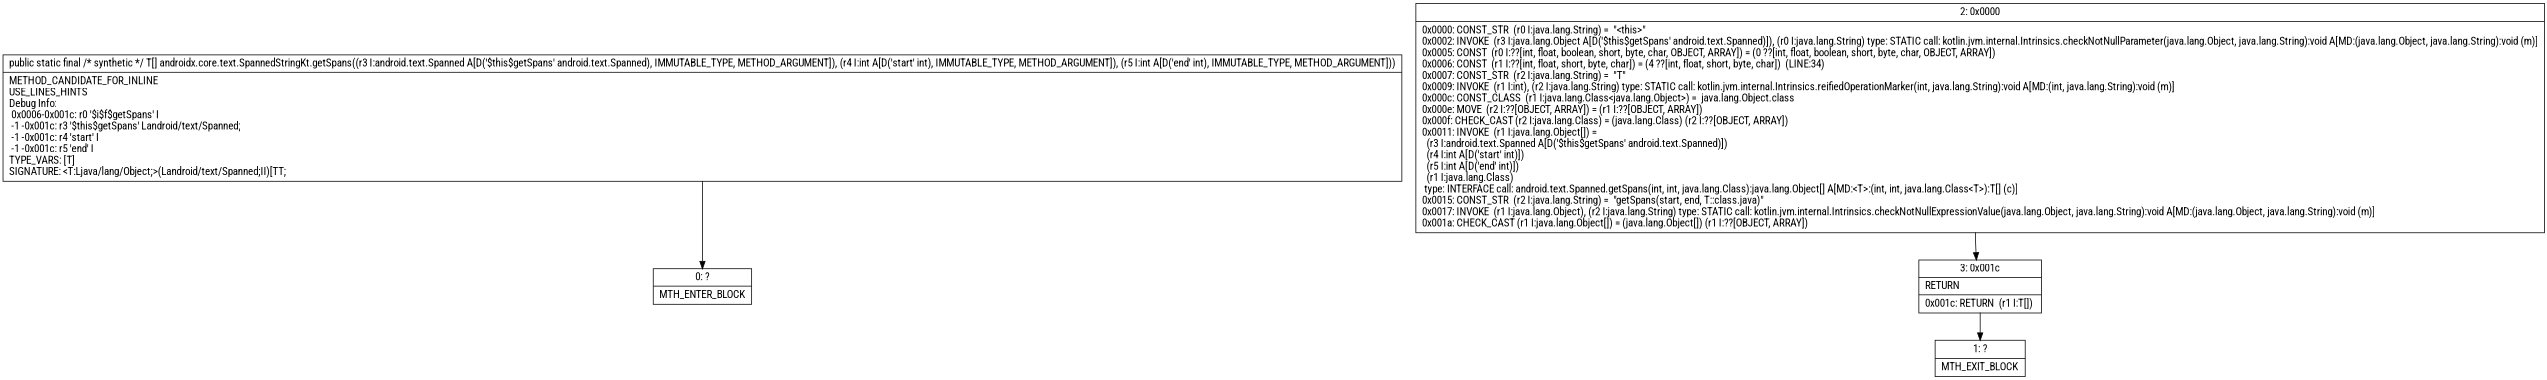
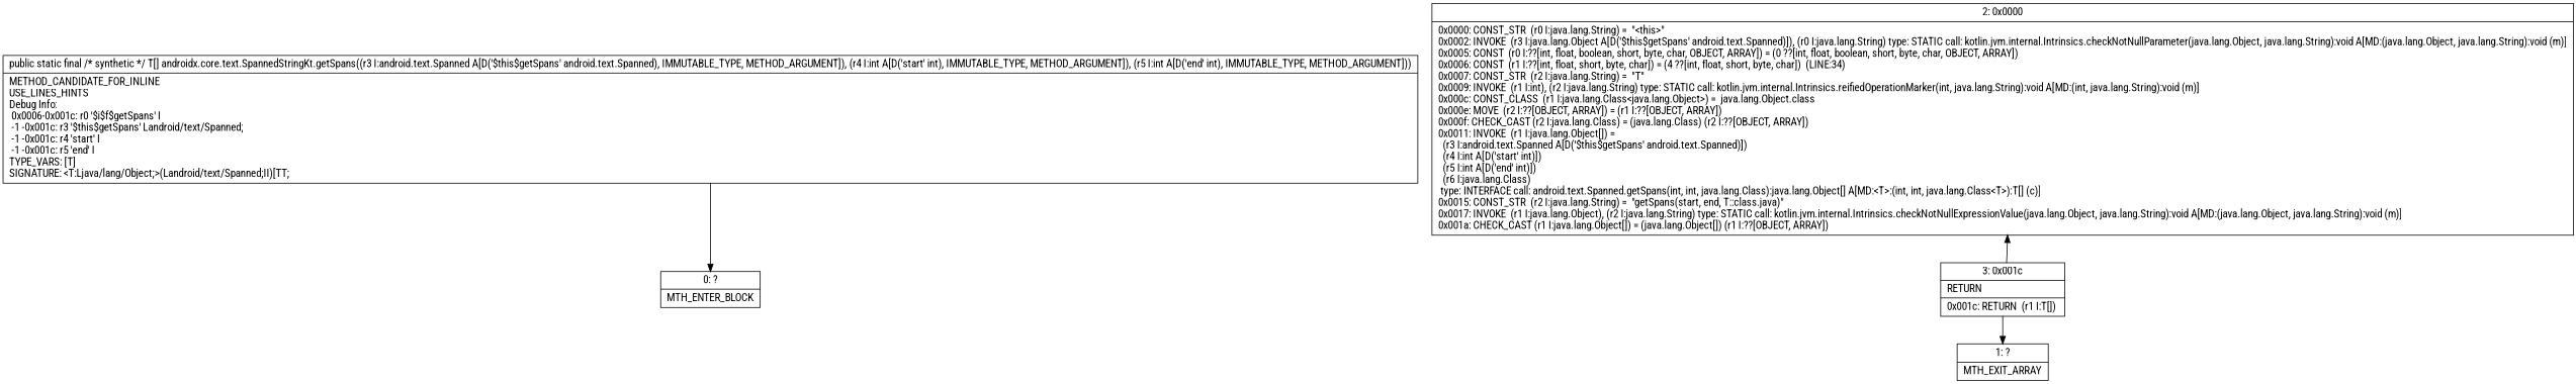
  digraph {
    fontname="Roboto Condensed"
    node [fontname="Roboto Condensed" shape=record]
    edge [fontname="Roboto Condensed"]
    n1 [label="{0\:\ ?|MTH_ENTER_BLOCK\l}"]
-   n2 [label="{2\:\ 0x0000|0x0000: CONST_STR  (r0 I:java.lang.String) =  \"\<this\>\" \l0x0002: INVOKE  (r3 I:java.lang.Object A[D('$this$getSpans' android.text.Spanned)]), (r0 I:java.lang.String) type: STATIC call: kotlin.jvm.internal.Intrinsics.checkNotNullParameter(java.lang.Object, java.lang.String):void A[MD:(java.lang.Object, java.lang.String):void (m)]\l0x0005: CONST  (r0 I:??[int, float, boolean, short, byte, char, OBJECT, ARRAY]) = (0 ??[int, float, boolean, short, byte, char, OBJECT, ARRAY]) \l0x0006: CONST  (r1 I:??[int, float, short, byte, char]) = (4 ??[int, float, short, byte, char])  (LINE:34)\l0x0007: CONST_STR  (r2 I:java.lang.String) =  \"T\" \l0x0009: INVOKE  (r1 I:int), (r2 I:java.lang.String) type: STATIC call: kotlin.jvm.internal.Intrinsics.reifiedOperationMarker(int, java.lang.String):void A[MD:(int, java.lang.String):void (m)]\l0x000c: CONST_CLASS  (r1 I:java.lang.Class\<java.lang.Object\>) =  java.lang.Object.class \l0x000e: MOVE  (r2 I:??[OBJECT, ARRAY]) = (r1 I:??[OBJECT, ARRAY]) \l0x000f: CHECK_CAST (r2 I:java.lang.Class) = (java.lang.Class) (r2 I:??[OBJECT, ARRAY]) \l0x0011: INVOKE  (r1 I:java.lang.Object[]) = \l  (r3 I:android.text.Spanned A[D('$this$getSpans' android.text.Spanned)])\l  (r4 I:int A[D('start' int)])\l  (r5 I:int A[D('end' int)])\l  (r1 I:java.lang.Class)\l type: INTERFACE call: android.text.Spanned.getSpans(int, int, java.lang.Class):java.lang.Object[] A[MD:\<T\>:(int, int, java.lang.Class\<T\>):T[] (c)]\l0x0015: CONST_STR  (r2 I:java.lang.String) =  \"getSpans(start, end, T::class.java)\" \l0x0017: INVOKE  (r1 I:java.lang.Object), (r2 I:java.lang.String) type: STATIC call: kotlin.jvm.internal.Intrinsics.checkNotNullExpressionValue(java.lang.Object, java.lang.String):void A[MD:(java.lang.Object, java.lang.String):void (m)]\l0x001a: CHECK_CAST (r1 I:java.lang.Object[]) = (java.lang.Object[]) (r1 I:??[OBJECT, ARRAY]) \l}"]
+   n2 [label="{2\:\ 0x0000|0x0000: CONST_STR  (r0 I:java.lang.String) =  \"\<this\>\" \l0x0002: INVOKE  (r3 I:java.lang.Object A[D('$this$getSpans' android.text.Spanned)]), (r0 I:java.lang.String) type: STATIC call: kotlin.jvm.internal.Intrinsics.checkNotNullParameter(java.lang.Object, java.lang.String):void A[MD:(java.lang.Object, java.lang.String):void (m)]\l0x0005: CONST  (r0 I:??[int, float, boolean, short, byte, char, OBJECT, ARRAY]) = (0 ??[int, float, boolean, short, byte, char, OBJECT, ARRAY]) \l0x0006: CONST  (r1 I:??[int, float, short, byte, char]) = (4 ??[int, float, short, byte, char])  (LINE:34)\l0x0007: CONST_STR  (r2 I:java.lang.String) =  \"T\" \l0x0009: INVOKE  (r1 I:int), (r2 I:java.lang.String) type: STATIC call: kotlin.jvm.internal.Intrinsics.reifiedOperationMarker(int, java.lang.String):void A[MD:(int, java.lang.String):void (m)]\l0x000c: CONST_CLASS  (r1 I:java.lang.Class\<java.lang.Object\>) =  java.lang.Object.class \l0x000e: MOVE  (r2 I:??[OBJECT, ARRAY]) = (r1 I:??[OBJECT, ARRAY]) \l0x000f: CHECK_CAST (r2 I:java.lang.Class) = (java.lang.Class) (r2 I:??[OBJECT, ARRAY]) \l0x0011: INVOKE  (r1 I:java.lang.Object[]) = \l  (r3 I:android.text.Spanned A[D('$this$getSpans' android.text.Spanned)])\l  (r4 I:int A[D('start' int)])\l  (r5 I:int A[D('end' int)])\l  (r6 I:java.lang.Class)\l type: INTERFACE call: android.text.Spanned.getSpans(int, int, java.lang.Class):java.lang.Object[] A[MD:\<T\>:(int, int, java.lang.Class\<T\>):T[] (c)]\l0x0015: CONST_STR  (r2 I:java.lang.String) =  \"getSpans(start, end, T::class.java)\" \l0x0017: INVOKE  (r1 I:java.lang.Object), (r2 I:java.lang.String) type: STATIC call: kotlin.jvm.internal.Intrinsics.checkNotNullExpressionValue(java.lang.Object, java.lang.String):void A[MD:(java.lang.Object, java.lang.String):void (m)]\l0x001a: CHECK_CAST (r1 I:java.lang.Object[]) = (java.lang.Object[]) (r1 I:??[OBJECT, ARRAY]) \l}"]
    n3 [label="{3\:\ 0x001c|RETURN\l|0x001c: RETURN  (r1 I:T[]) \l}"]
-   n4 [label="{1\:\ ?|MTH_EXIT_BLOCK\l}"]
+   n4 [label="{1\:\ ?|MTH_EXIT_ARRAY\l}"]
    n5 [label="{public static final \/* synthetic *\/ T[] androidx.core.text.SpannedStringKt.getSpans((r3 I:android.text.Spanned A[D('$this$getSpans' android.text.Spanned), IMMUTABLE_TYPE, METHOD_ARGUMENT]), (r4 I:int A[D('start' int), IMMUTABLE_TYPE, METHOD_ARGUMENT]), (r5 I:int A[D('end' int), IMMUTABLE_TYPE, METHOD_ARGUMENT]))  | METHOD_CANDIDATE_FOR_INLINE\lUSE_LINES_HINTS\lDebug Info:\l  0x0006\-0x001c: r0 '$i$f$getSpans' I\l  \-1 \-0x001c: r3 '$this$getSpans' Landroid\/text\/Spanned;\l  \-1 \-0x001c: r4 'start' I\l  \-1 \-0x001c: r5 'end' I\lTYPE_VARS: [T]\lSIGNATURE: \<T:Ljava\/lang\/Object;\>(Landroid\/text\/Spanned;II)[TT;\l}"]
-   n2 -> n3
+   n3 -> n2
    n3 -> n4
    n5 -> n1
  }
